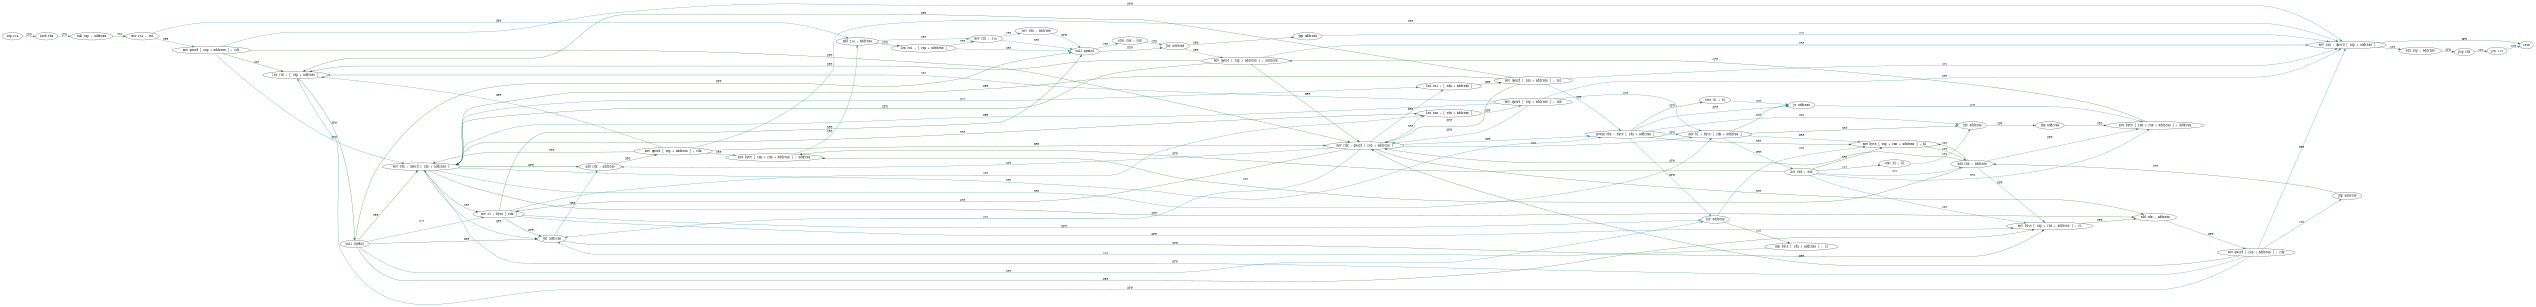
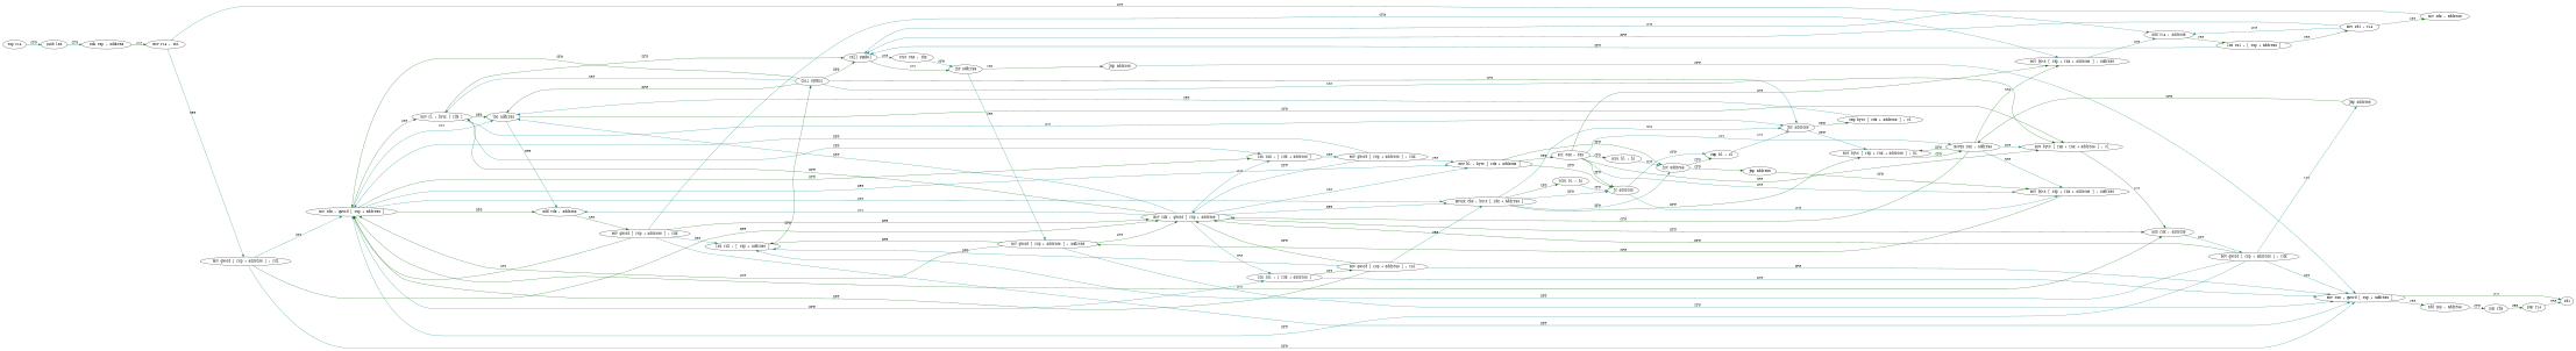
  digraph {
    fontname="Courier Prime"
    rankdir=LR
    node [fontname="Courier Prime"]
    edge [color=teal fontname="Courier Prime"]
    n1 [label="rsp r14"]
-   n2 [label="push rbx"]
+   n2 [label="push lea"]
    n3 [label="sub rsp , address"]
    n4 [label="mov r14 , rsi"]
    n5 [label="mov qword [ rsp + address ] , rdi"]
    n6 [label="add r14 , address"]
    n7 [label="lea rdi , [ rsp + address ]"]
    n8 [label="mov rdx , qword [ rsp + address ]"]
    n9 [label="mov rax , qword [ rsp + address ]"]
    n10 [label="mov rdx , qword [ rsp + address ]"]
    n11 [label="lea rsi , [ rsp + address ]"]
    n12 [label="mov rdi , r14"]
    n13 [label="call symbol"]
    n14 [label="mov cl , byte [ rdx ]"]
    n15 [label="jne address"]
    n16 [label="lea rax , [ rdx + address ]"]
    n17 [label="mov bl , byte [ rdx + address ]"]
    n18 [label="add rdx , address"]
    n19 [label="add rdx , address"]
    n20 [label="lea rsi , [ rdx + address ]"]
    n21 [label="movzx ebx , byte [ rdx + address ]"]
    n22 [label="add rsp , address"]
-   n23 [label=retn]
+   n23 [label=rdi]
    n24 [label="jne address"]
    n25 [label="mov byte [ rsp + rax + address ] , cl"]
    n26 [label="call symbol"]
    n27 [label="mov byte [ rsp + rax + address ] , bl"]
    n28 [label="cmp byte [ rdx + address ] , cl"]
-   n29 [label="test eax , eax"]
+   n29 [label="test eax , rbx"]
    n30 [label="jne address"]
    n31 [label="mov qword [ rsp + address ] , rax"]
    n32 [label="xor eax , eax"]
    n33 [label="jne address"]
    n34 [label="je address"]
    n35 [label="mov qword [ rsp + address ] , rdx"]
    n36 [label="mov qword [ rsp + address ] , rdx"]
    n37 [label="mov qword [ rsp + address ] , rsi"]
    n38 [label="test bl , bl"]
    n39 [label="test bl , bl"]
    n40 [label="mov byte [ rsp + rax + address ] , address"]
-   n41 [label="add rax , address"]
+   n41 [label="movzx rax , address"]
    n42 [label="mov byte [ rsp + rax + address ] , address"]
+   n43 [label="cmp bl , cl"]
    n44 [label="jmp address"]
    n45 [label="mov qword [ rsp + address ] , address"]
    n46 [label="mov rdx , address"]
    n47 [label="jmp address"]
    n48 [label="jmp address"]
    n49 [label="pop rbx"]
    n50 [label="pop r14"]
    n1 -> n2 [label=CFG]
    n2 -> n3 [label=CFG]
    n3 -> n4 [color=darkgreen label=CFG]
    n4 -> n5 [label=CFG]
    n4 -> n6 [label=DFG]
-   n5 -> n7 [color=darkgreen label=DFG]
    n5 -> n8 [label=DFG]
    n5 -> n9 [label=DFG]
    n5 -> n10 [color=darkgreen label=DFG]
    n6 -> n11 [color=darkgreen label=CFG]
-   n6 -> n12 [label=DFG]
+   n12 -> n6 [label=DFG]
    n7 -> n13 [color=darkgreen label=DFG]
    n8 -> n14 [color=darkgreen label=DFG]
    n8 -> n15 [label=DFG]
    n8 -> n16 [color=darkgreen label=DFG]
    n8 -> n17 [label=DFG]
    n8 -> n18 [color=darkgreen label=DFG]
    n8 -> n19 [color=darkgreen label=DFG]
    n8 -> n20 [label=DFG]
    n8 -> n21 [label=DFG]
    n9 -> n22 [color=darkgreen label=CFG]
    n9 -> n23 [color=darkgreen label=DFG]
    n10 -> n14 [color=darkgreen label=DFG]
    n10 -> n15 [label=DFG]
    n10 -> n16 [label=DFG]
    n10 -> n17 [label=DFG]
    n10 -> n18 [label=DFG]
    n10 -> n19 [color=darkgreen label=DFG]
    n10 -> n20 [label=DFG]
    n10 -> n21 [label=DFG]
    n11 -> n12 [color=darkgreen label=CFG]
    n11 -> n26 [label=DFG]
    n12 -> n26 [label=DFG]
-   n12 -> n46 [label=CFG]
+   n12 -> n46 [color=darkgreen label=CFG]
    n13 -> n8 [color=darkgreen label=CFG]
    n13 -> n14 [label=DFG]
    n13 -> n15 [color=darkgreen label=DFG]
    n13 -> n24 [label=DFG]
    n13 -> n25 [color=darkgreen label=DFG]
    n13 -> n26 [color=darkgreen label=DFG]
    n14 -> n15 [color=darkgreen label=DFG]
    n14 -> n16 [label=CFG]
    n14 -> n24 [label=DFG]
-   n14 -> n25 [label=DFG]
    n14 -> n26 [color=darkgreen label=DFG]
    n15 -> n18 [label=CFG]
    n15 -> n25 [color=darkgreen label=CFG]
    n16 -> n31 [label=DFG]
-   n17 -> n27 [label=DFG]
-   n17 -> n32 [label=CFG]
+   n17 -> n32 [color=darkgreen label=CFG]
    n17 -> n33 [color=darkgreen label=DFG]
    n17 -> n34 [color=darkgreen label=DFG]
    n18 -> n35 [color=darkgreen label=DFG]
    n19 -> n36 [label=DFG]
    n20 -> n37 [color=darkgreen label=DFG]
-   n21 -> n17 [label=DFG]
    n21 -> n24 [label=DFG]
    n21 -> n27 [color=darkgreen label=DFG]
    n21 -> n33 [label=DFG]
    n21 -> n34 [label=DFG]
    n21 -> n38 [color=darkgreen label=CFG]
    n22 -> n49 [color=darkgreen label=CFG]
    n24 -> n27 [label=CFG]
    n24 -> n28 [color=darkgreen label=CFG]
    n25 -> n19 [color=darkgreen label=CFG]
    n26 -> n29 [label=CFG]
    n26 -> n30 [color=darkgreen label=DFG]
    n27 -> n41 [color=darkgreen label=CFG]
    n28 -> n15 [label=CFG]
    n29 -> n30 [label=CFG]
    n30 -> n45 [label=CFG]
    n30 -> n47 [color=darkgreen label=CFG]
-   n31 -> n7 [label=DFG]
    n31 -> n8 [label=DFG]
-   n31 -> n9 [label=DFG]
+   n20 -> n9 [label=DFG]
    n31 -> n10 [label=DFG]
    n31 -> n17 [label=CFG]
-   n32 -> n25 [label=DFG]
-   n32 -> n27 [color=darkgreen label=DFG]
+   n32 -> n25 [color=darkgreen label=DFG]
+   n32 -> n34 [color=darkgreen label=DFG]
    n32 -> n39 [color=darkgreen label=CFG]
    n32 -> n40 [label=DFG]
    n32 -> n41 [label=DFG]
    n32 -> n42 [color=darkgreen label=DFG]
+   n33 -> n43 [color=darkgreen label=CFG]
    n33 -> n44 [color=darkgreen label=CFG]
    n34 -> n40 [label=CFG]
+   n34 -> n43 [label=CFG]
    n35 -> n7 [label=DFG]
    n35 -> n8 [color=darkgreen label=DFG]
    n35 -> n9 [label=DFG]
    n35 -> n10 [color=darkgreen label=DFG]
    n35 -> n42 [label=CFG]
    n36 -> n7 [label=DFG]
    n36 -> n8 [label=DFG]
    n36 -> n9 [label=DFG]
    n36 -> n10 [color=darkgreen label=DFG]
    n36 -> n48 [label=CFG]
-   n37 -> n7 [color=darkgreen label=DFG]
+   n37 -> n7 [label=DFG]
    n37 -> n8 [color=darkgreen label=DFG]
    n37 -> n9 [label=DFG]
    n37 -> n10 [color=darkgreen label=DFG]
    n37 -> n21 [label=CFG]
    n38 -> n34 [label=CFG]
    n39 -> n33 [label=CFG]
    n40 -> n45 [color=darkgreen label=CFG]
    n41 -> n10 [color=darkgreen label=CFG]
    n41 -> n25 [label=DFG]
    n41 -> n27 [color=darkgreen label=DFG]
    n41 -> n40 [label=DFG]
    n41 -> n42 [color=darkgreen label=DFG]
    n42 -> n6 [label=CFG]
+   n43 -> n24 [label=CFG]
    n44 -> n40 [color=darkgreen label=CFG]
    n45 -> n7 [color=darkgreen label=DFG]
    n45 -> n8 [color=darkgreen label=DFG]
    n45 -> n9 [label=CFG]
    n45 -> n10 [color=darkgreen label=DFG]
    n46 -> n26 [label=CFG]
    n47 -> n9 [label=CFG]
    n48 -> n41 [color=darkgreen label=CFG]
    n49 -> n50 [color=darkgreen label=CFG]
    n50 -> n23 [label=CFG]
  }
